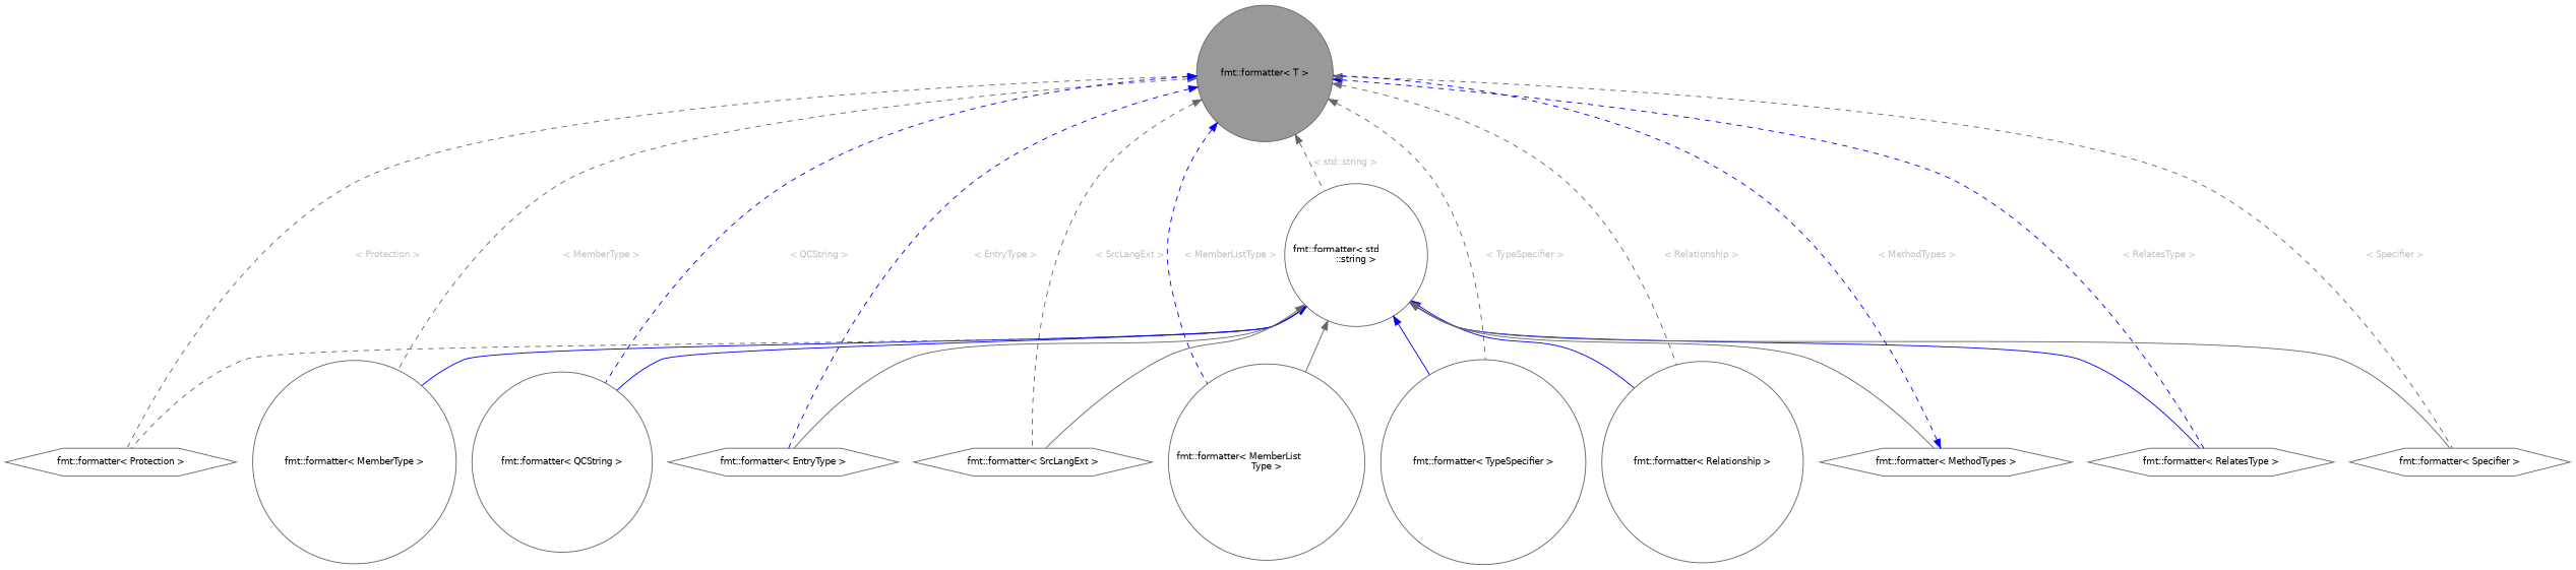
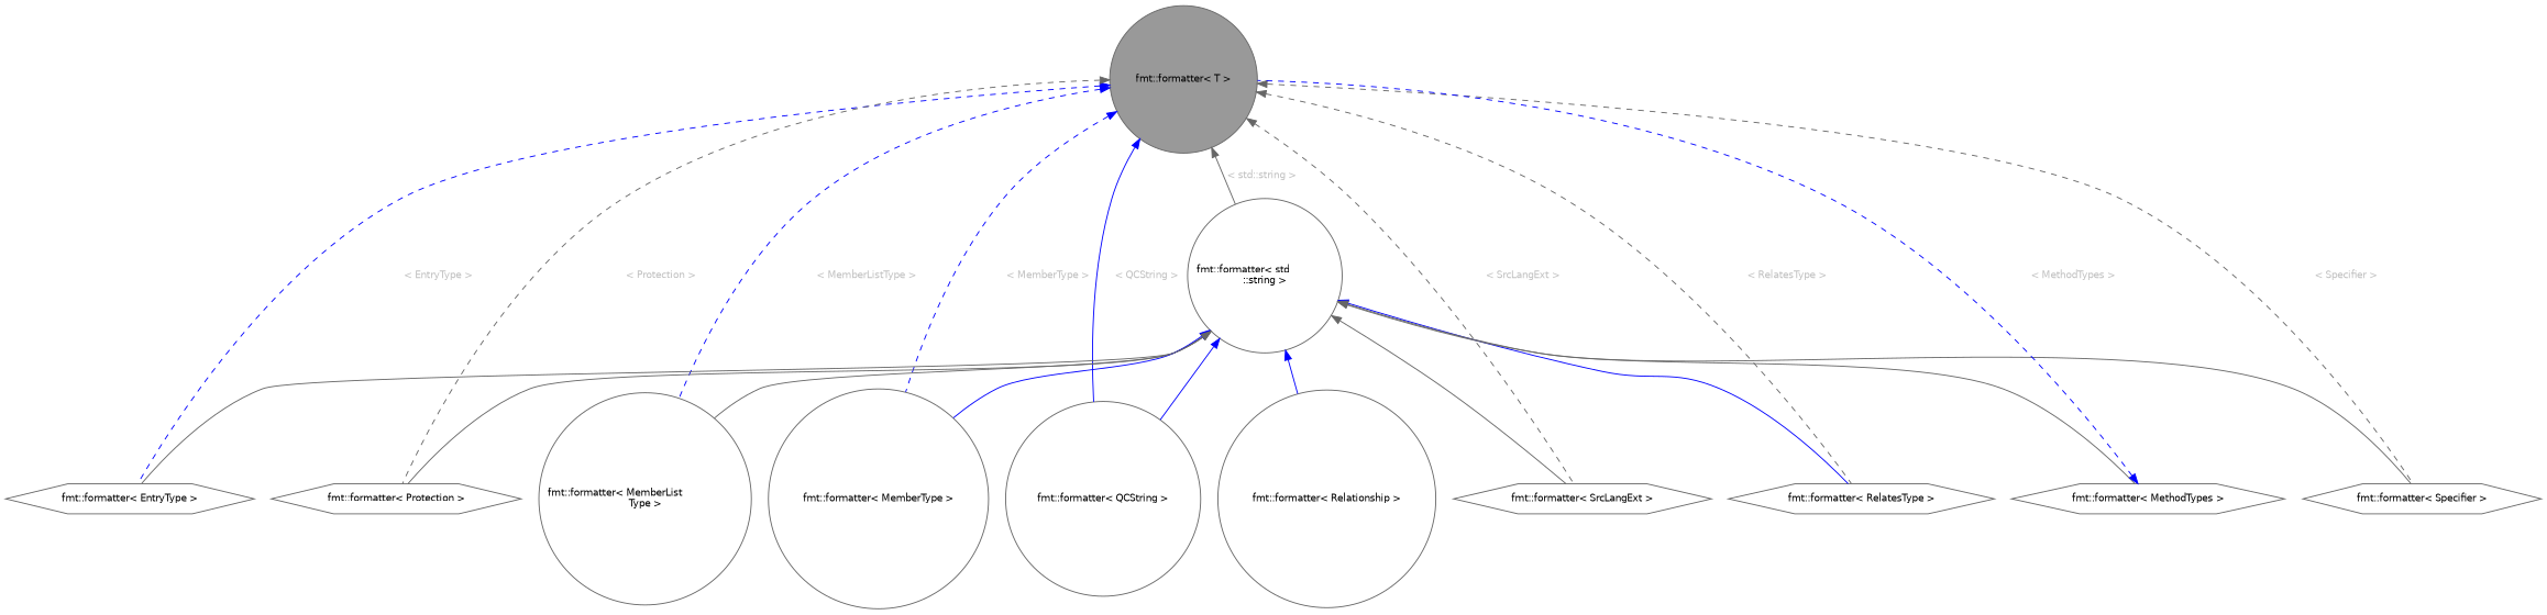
  digraph {
    rankdir=TB
    node [color=gray40 fillcolor=white fontname=Helvetica fontsize=10 shape=circle style=filled]
    edge [color=gray40 dir=back fontcolor=grey fontname=Helvetica fontsize=10 labelfontname=Helvetica labelfontsize=10 style=dashed]
    n1 [fillcolor=grey60 fontcolor=black height=0.2 label="fmt::formatter\< T \>" width=0.4]
    n2 [height=0.2 label="fmt::formatter\< std\l::string \>" width=0.4]
    n3 [height=0.2 label="fmt::formatter\< EntryType \>" shape=hexagon width=0.4]
    n4 [height=0.2 label="fmt::formatter\< MemberList\lType \>" width=0.4]
    n5 [height=0.2 label="fmt::formatter\< MemberType \>" width=0.4]
    n6 [height=0.2 label="fmt::formatter\< Protection \>" shape=hexagon width=0.4]
    n7 [height=0.2 label="fmt::formatter\< QCString \>" width=0.4]
    n8 [height=0.2 label="fmt::formatter\< RelatesType \>" shape=hexagon width=0.4]
    n9 [height=0.2 label="fmt::formatter\< Relationship \>" width=0.4]
    n10 [height=0.2 label="fmt::formatter\< Specifier \>" shape=hexagon width=0.4]
    n11 [height=0.2 label="fmt::formatter\< SrcLangExt \>" shape=hexagon width=0.4]
-   n12 [height=0.2 label="fmt::formatter\< TypeSpecifier \>" width=0.4]
    n13 [height=0.2 label="fmt::formatter\< MethodTypes \>" shape=hexagon width=0.4]
-   n1 -> n2 [label=" \< std::string \>"]
+   n1 -> n2 [label=" \< std::string \>" style=solid]
    n1 -> n3 [color=blue label=" \< EntryType \>"]
    n1 -> n4 [color=blue label=" \< MemberListType \>"]
-   n1 -> n5 [label=" \< MemberType \>"]
+   n1 -> n5 [color=blue label=" \< MemberType \>"]
    n1 -> n6 [label=" \< Protection \>"]
-   n1 -> n7 [color=blue label=" \< QCString \>"]
-   n1 -> n8 [color=blue label=" \< RelatesType \>"]
-   n1 -> n9 [label=" \< Relationship \>"]
+   n1 -> n7 [color=blue label=" \< QCString \>" style=solid]
+   n1 -> n8 [label=" \< RelatesType \>"]
    n1 -> n10 [label=" \< Specifier \>"]
    n1 -> n11 [label=" \< SrcLangExt \>"]
-   n1 -> n12 [label=" \< TypeSpecifier \>"]
    n2 -> n3 [style=solid fontcolor=""]
    n2 -> n4 [style=solid fontcolor=""]
    n2 -> n5 [color=blue style=solid fontcolor=""]
-   n2 -> n6 [fontcolor=""]
+   n2 -> n6 [style=solid fontcolor=""]
    n2 -> n7 [color=blue style=solid fontcolor=""]
    n2 -> n8 [color=blue style=solid fontcolor=""]
    n2 -> n9 [color=blue style=solid fontcolor=""]
    n2 -> n10 [style=solid fontcolor=""]
    n2 -> n11 [style=solid fontcolor=""]
-   n2 -> n12 [color=blue style=solid fontcolor=""]
    n2 -> n13 [style=solid fontcolor=""]
    n13 -> n1 [color=blue label=" \< MethodTypes \>"]
  }
